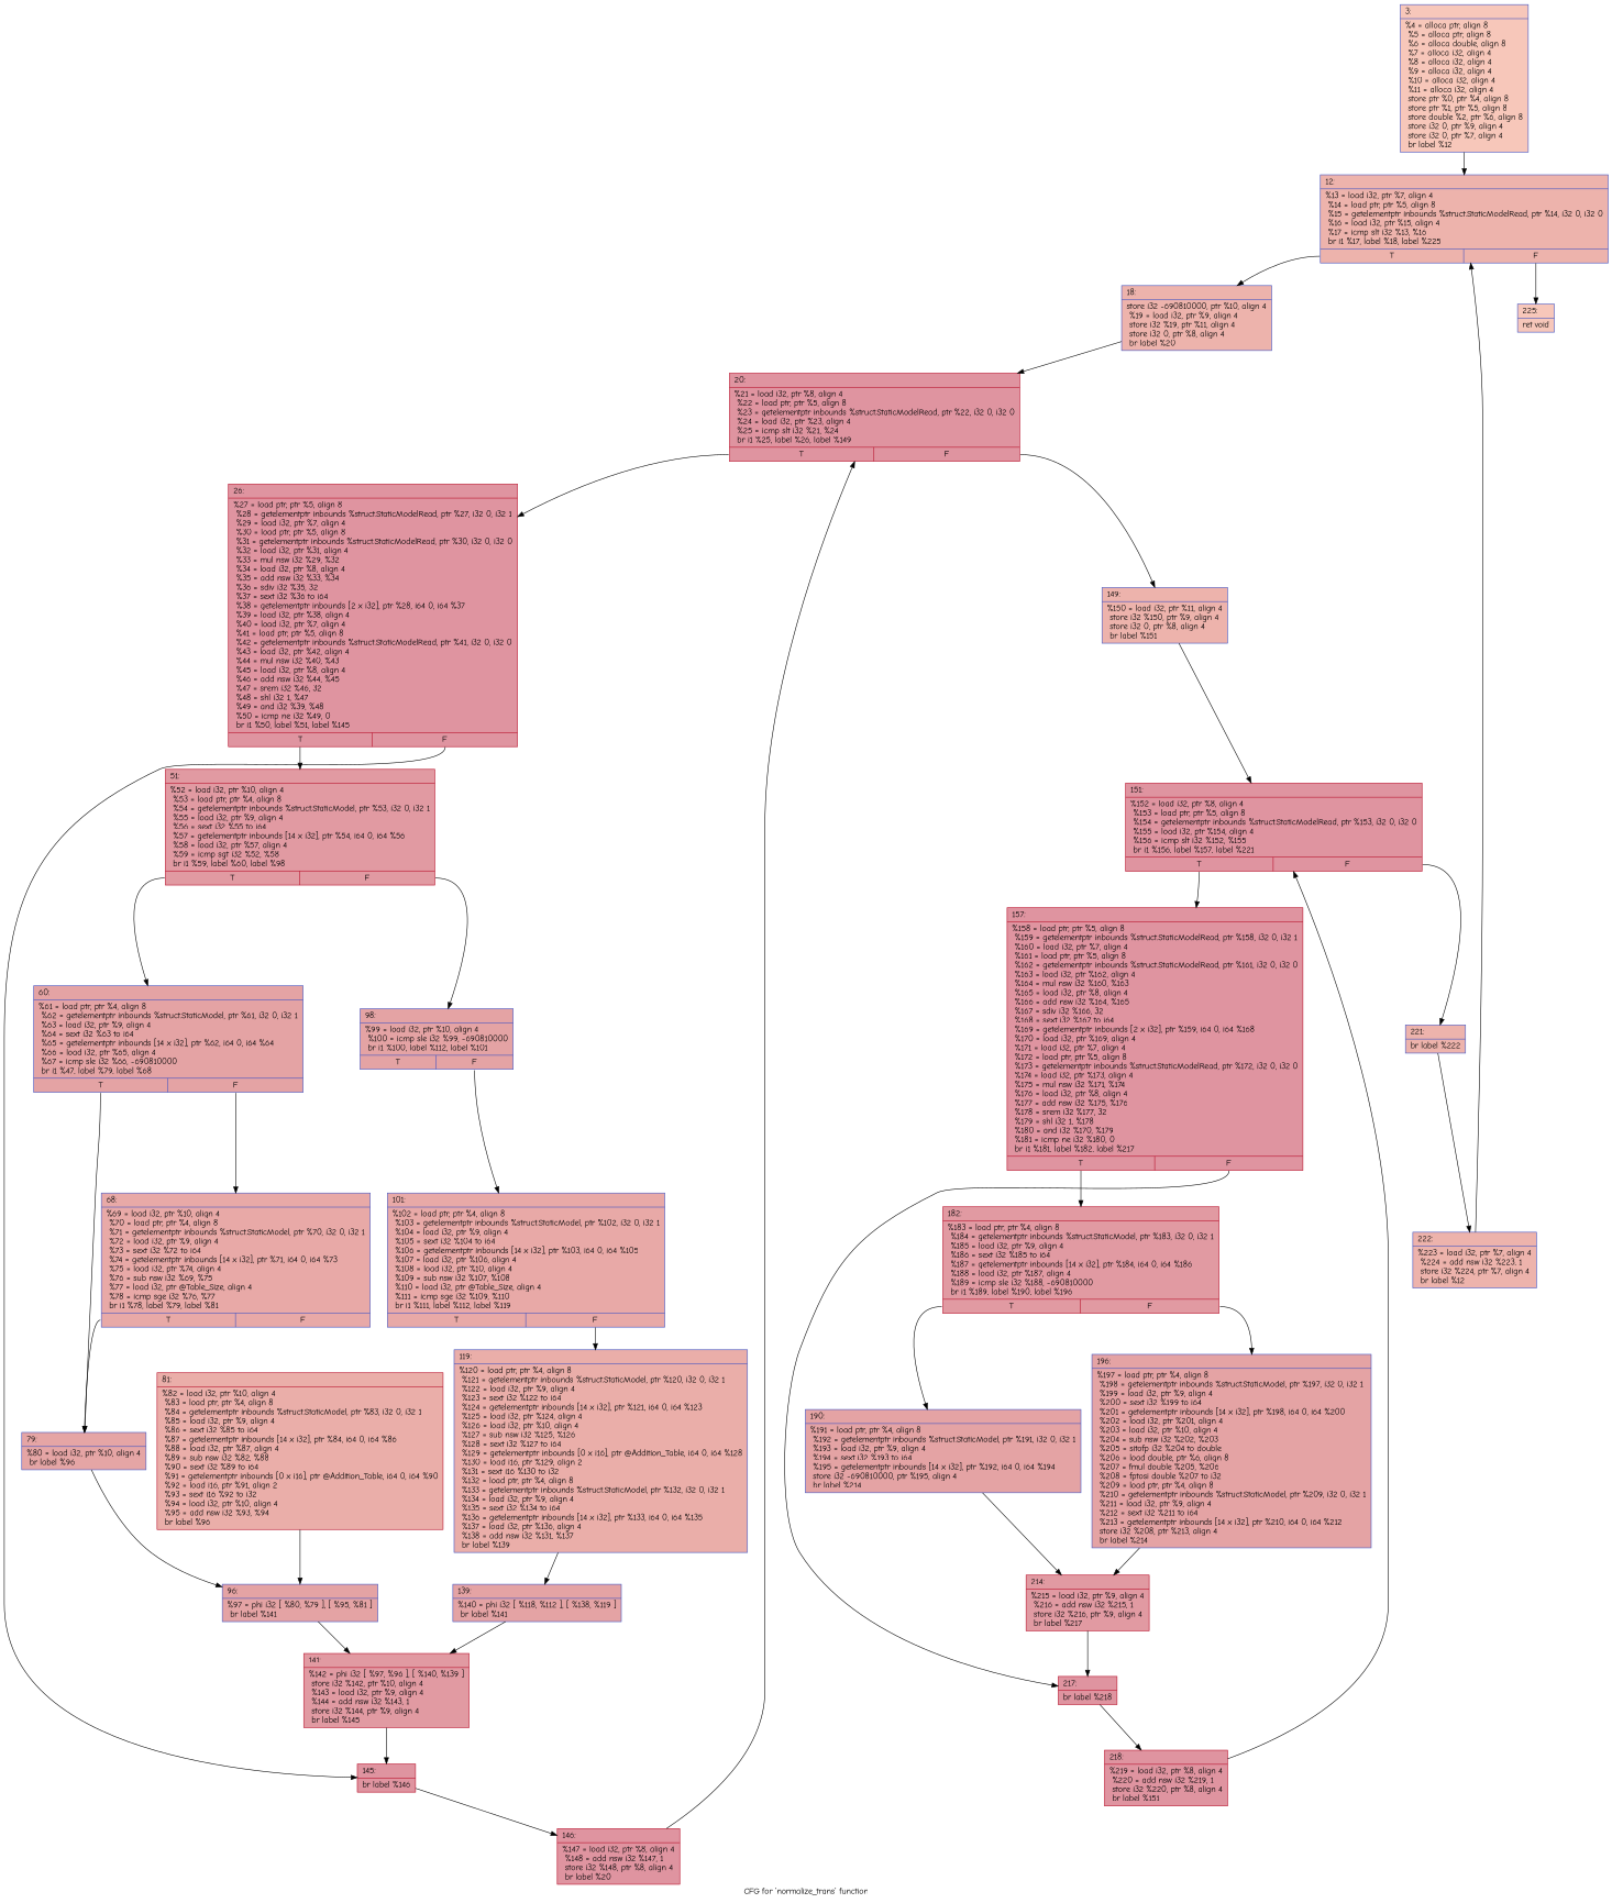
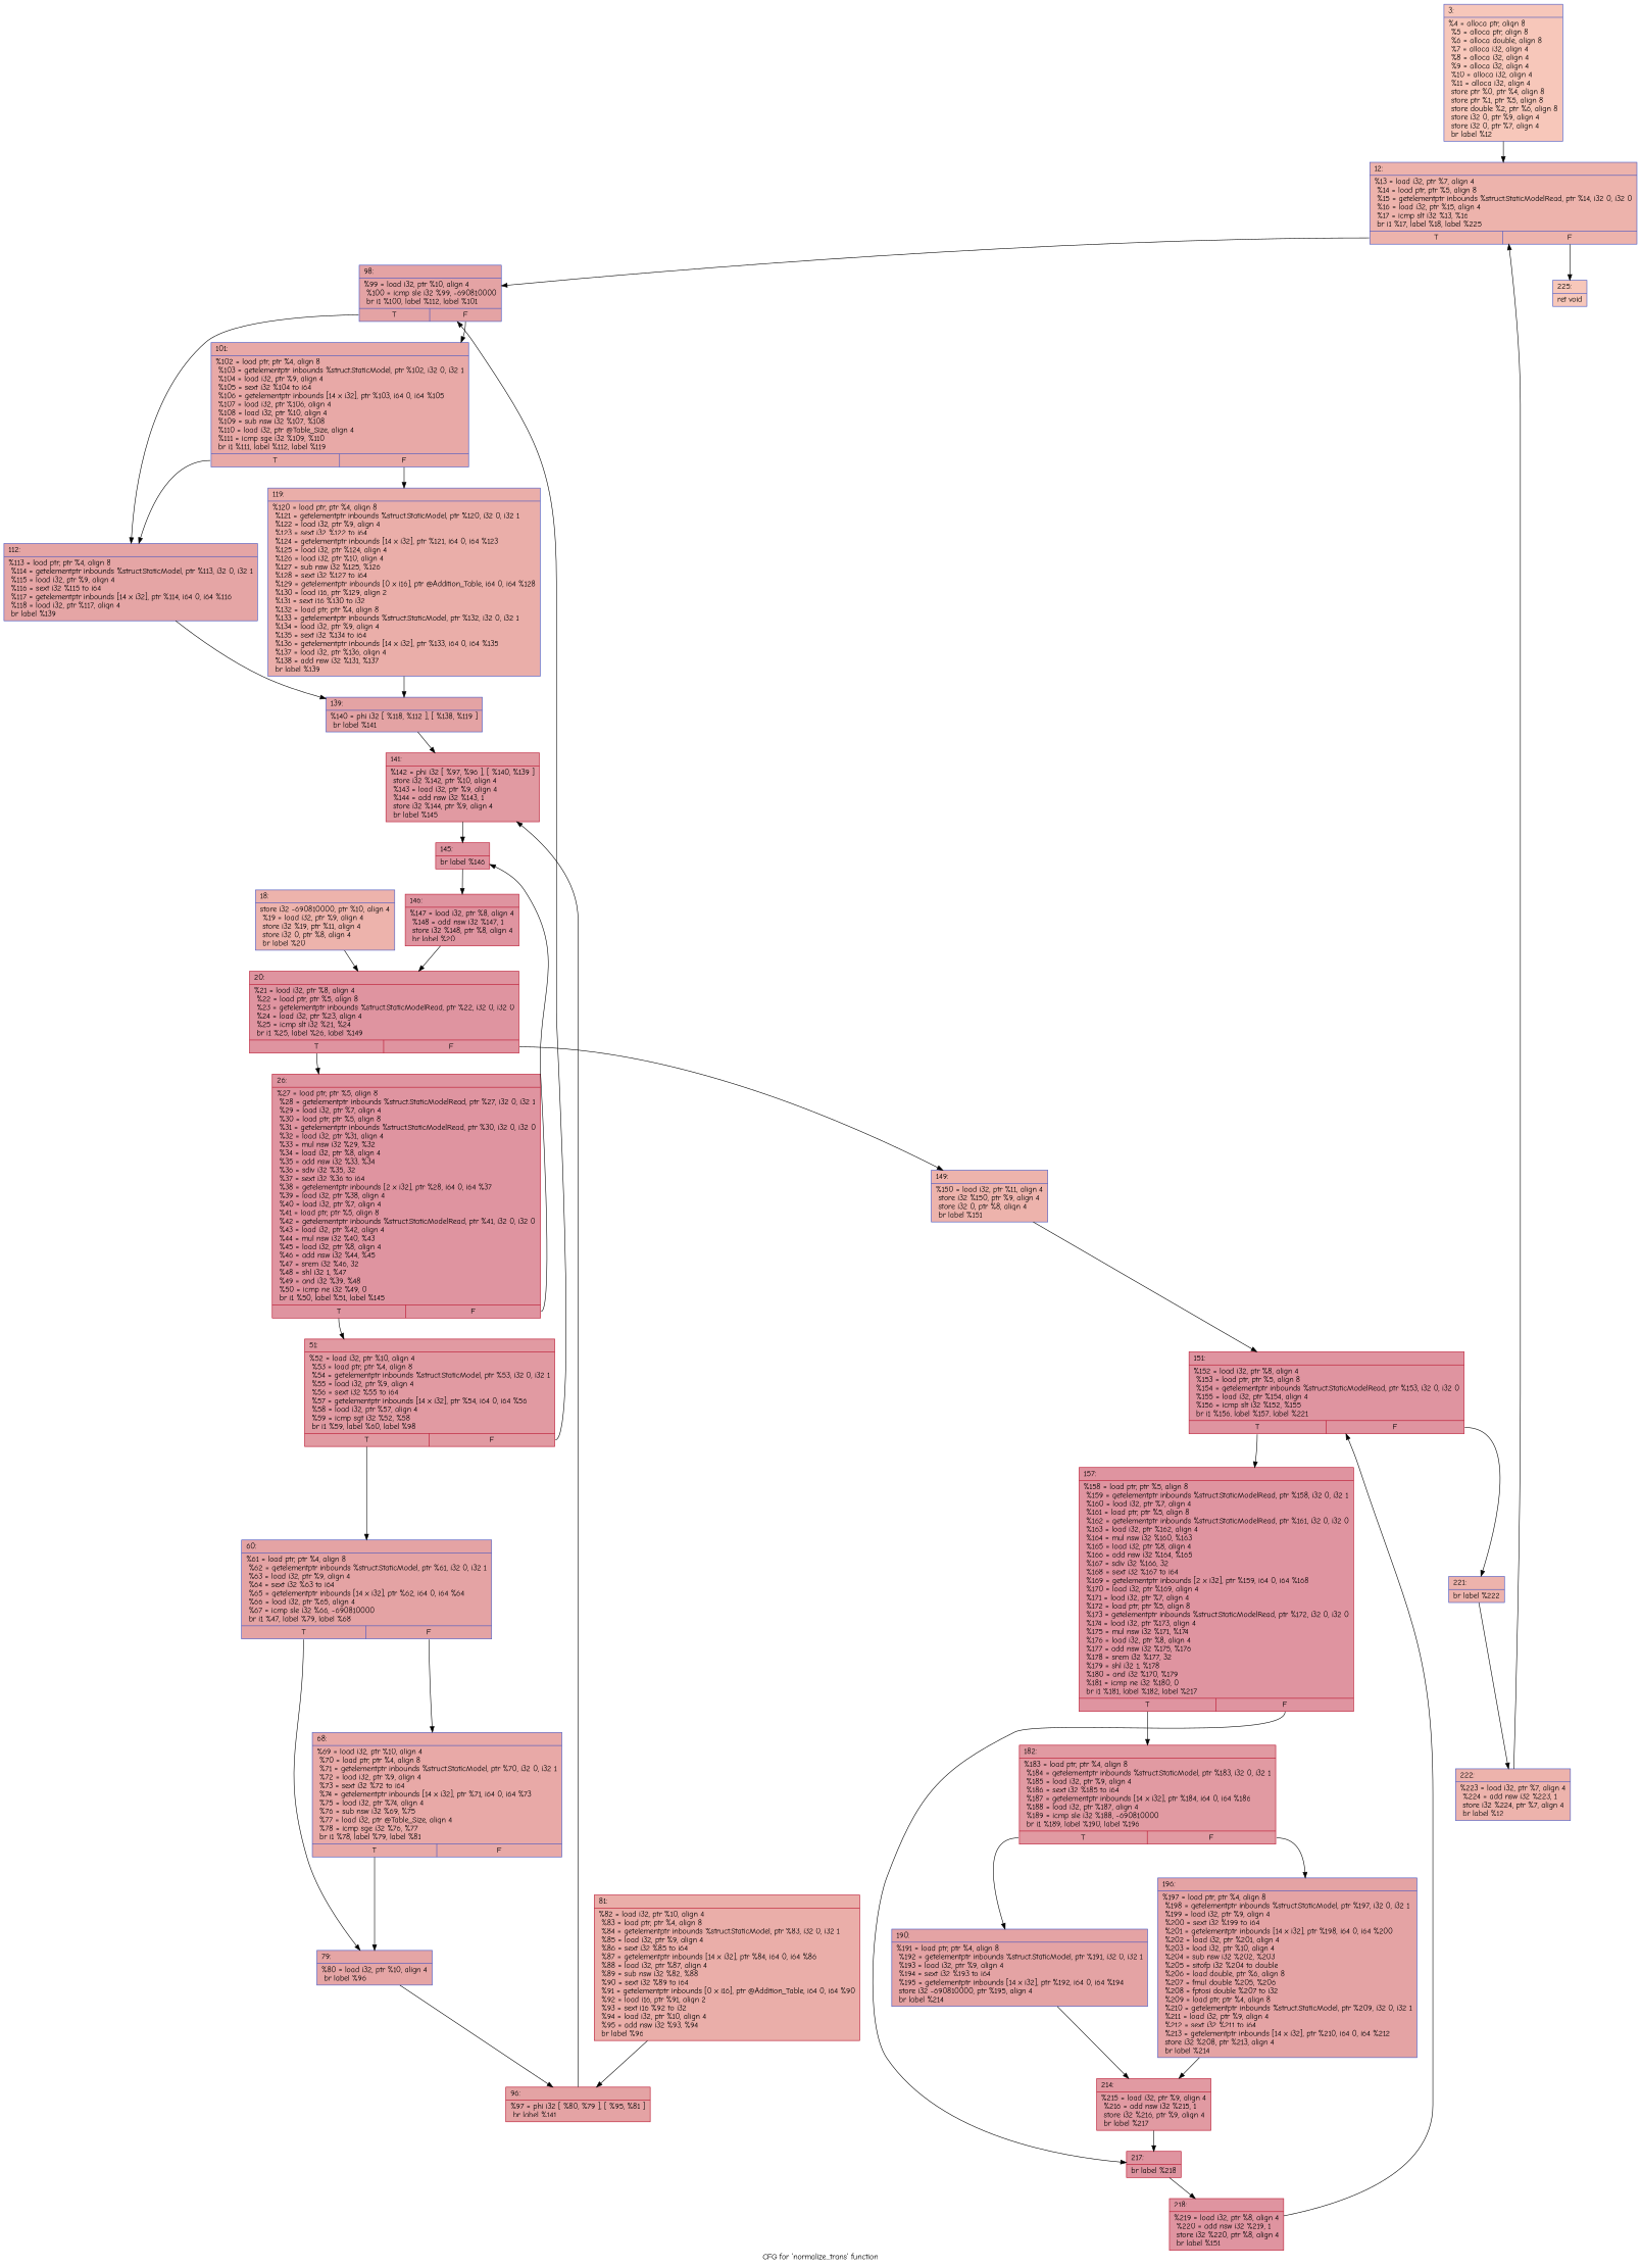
  digraph {
    fontname="Comic Neue"
    label="CFG for 'normalize_trans' function"
    node [color="#3d50c3ff" fillcolor="#b70d2870" fontname="Comic Neue" shape=record style=filled]
    edge [fontname="Comic Neue"]
    n1 [fillcolor="#ec7f6370" label="{3:\l|  %4 = alloca ptr, align 8\l  %5 = alloca ptr, align 8\l  %6 = alloca double, align 8\l  %7 = alloca i32, align 4\l  %8 = alloca i32, align 4\l  %9 = alloca i32, align 4\l  %10 = alloca i32, align 4\l  %11 = alloca i32, align 4\l  store ptr %0, ptr %4, align 8\l  store ptr %1, ptr %5, align 8\l  store double %2, ptr %6, align 8\l  store i32 0, ptr %9, align 4\l  store i32 0, ptr %7, align 4\l  br label %12\l}"]
    n2 [fillcolor="#d6524470" label="{12:\l|  %13 = load i32, ptr %7, align 4\l  %14 = load ptr, ptr %5, align 8\l  %15 = getelementptr inbounds %struct.StaticModelRead, ptr %14, i32 0, i32 0\l  %16 = load i32, ptr %15, align 4\l  %17 = icmp slt i32 %13, %16\l  br i1 %17, label %18, label %225\l|{<s0>T|<s1>F}}"]
    n3 [fillcolor="#d6524470" label="{18:\l|  store i32 -690810000, ptr %10, align 4\l  %19 = load i32, ptr %9, align 4\l  store i32 %19, ptr %11, align 4\l  store i32 0, ptr %8, align 4\l  br label %20\l}"]
    n4 [fillcolor="#ec7f6370" label="{225:\l|  ret void\l}"]
    n5 [color="#b70d28ff" label="{20:\l|  %21 = load i32, ptr %8, align 4\l  %22 = load ptr, ptr %5, align 8\l  %23 = getelementptr inbounds %struct.StaticModelRead, ptr %22, i32 0, i32 0\l  %24 = load i32, ptr %23, align 4\l  %25 = icmp slt i32 %21, %24\l  br i1 %25, label %26, label %149\l|{<s0>T|<s1>F}}"]
    n6 [color="#b70d28ff" label="{26:\l|  %27 = load ptr, ptr %5, align 8\l  %28 = getelementptr inbounds %struct.StaticModelRead, ptr %27, i32 0, i32 1\l  %29 = load i32, ptr %7, align 4\l  %30 = load ptr, ptr %5, align 8\l  %31 = getelementptr inbounds %struct.StaticModelRead, ptr %30, i32 0, i32 0\l  %32 = load i32, ptr %31, align 4\l  %33 = mul nsw i32 %29, %32\l  %34 = load i32, ptr %8, align 4\l  %35 = add nsw i32 %33, %34\l  %36 = sdiv i32 %35, 32\l  %37 = sext i32 %36 to i64\l  %38 = getelementptr inbounds [2 x i32], ptr %28, i64 0, i64 %37\l  %39 = load i32, ptr %38, align 4\l  %40 = load i32, ptr %7, align 4\l  %41 = load ptr, ptr %5, align 8\l  %42 = getelementptr inbounds %struct.StaticModelRead, ptr %41, i32 0, i32 0\l  %43 = load i32, ptr %42, align 4\l  %44 = mul nsw i32 %40, %43\l  %45 = load i32, ptr %8, align 4\l  %46 = add nsw i32 %44, %45\l  %47 = srem i32 %46, 32\l  %48 = shl i32 1, %47\l  %49 = and i32 %39, %48\l  %50 = icmp ne i32 %49, 0\l  br i1 %50, label %51, label %145\l|{<s0>T|<s1>F}}"]
    n7 [fillcolor="#d6524470" label="{149:\l|  %150 = load i32, ptr %11, align 4\l  store i32 %150, ptr %9, align 4\l  store i32 0, ptr %8, align 4\l  br label %151\l}"]
    n8 [color="#b70d28ff" fillcolor="#bb1b2c70" label="{51:\l|  %52 = load i32, ptr %10, align 4\l  %53 = load ptr, ptr %4, align 8\l  %54 = getelementptr inbounds %struct.StaticModel, ptr %53, i32 0, i32 1\l  %55 = load i32, ptr %9, align 4\l  %56 = sext i32 %55 to i64\l  %57 = getelementptr inbounds [14 x i32], ptr %54, i64 0, i64 %56\l  %58 = load i32, ptr %57, align 4\l  %59 = icmp sgt i32 %52, %58\l  br i1 %59, label %60, label %98\l|{<s0>T|<s1>F}}"]
    n9 [color="#b70d28ff" label="{145:\l|  br label %146\l}"]
    n10 [color="#b70d28ff" label="{151:\l|  %152 = load i32, ptr %8, align 4\l  %153 = load ptr, ptr %5, align 8\l  %154 = getelementptr inbounds %struct.StaticModelRead, ptr %153, i32 0, i32 0\l  %155 = load i32, ptr %154, align 4\l  %156 = icmp slt i32 %152, %155\l  br i1 %156, label %157, label %221\l|{<s0>T|<s1>F}}"]
    n11 [fillcolor="#c32e3170" label="{60:\l|  %61 = load ptr, ptr %4, align 8\l  %62 = getelementptr inbounds %struct.StaticModel, ptr %61, i32 0, i32 1\l  %63 = load i32, ptr %9, align 4\l  %64 = sext i32 %63 to i64\l  %65 = getelementptr inbounds [14 x i32], ptr %62, i64 0, i64 %64\l  %66 = load i32, ptr %65, align 4\l  %67 = icmp sle i32 %66, -690810000\l  br i1 %47, label %79, label %68\l|{<s0>T|<s1>F}}"]
    n12 [fillcolor="#c32e3170" label="{98:\l|  %99 = load i32, ptr %10, align 4\l  %100 = icmp sle i32 %99, -690810000\l  br i1 %100, label %112, label %101\l|{<s0>T|<s1>F}}"]
    n13 [color="#b70d28ff" label="{146:\l|  %147 = load i32, ptr %8, align 4\l  %148 = add nsw i32 %147, 1\l  store i32 %148, ptr %8, align 4\l  br label %20\l}"]
    n14 [color="#b70d28ff" label="{157:\l|  %158 = load ptr, ptr %5, align 8\l  %159 = getelementptr inbounds %struct.StaticModelRead, ptr %158, i32 0, i32 1\l  %160 = load i32, ptr %7, align 4\l  %161 = load ptr, ptr %5, align 8\l  %162 = getelementptr inbounds %struct.StaticModelRead, ptr %161, i32 0, i32 0\l  %163 = load i32, ptr %162, align 4\l  %164 = mul nsw i32 %160, %163\l  %165 = load i32, ptr %8, align 4\l  %166 = add nsw i32 %164, %165\l  %167 = sdiv i32 %166, 32\l  %168 = sext i32 %167 to i64\l  %169 = getelementptr inbounds [2 x i32], ptr %159, i64 0, i64 %168\l  %170 = load i32, ptr %169, align 4\l  %171 = load i32, ptr %7, align 4\l  %172 = load ptr, ptr %5, align 8\l  %173 = getelementptr inbounds %struct.StaticModelRead, ptr %172, i32 0, i32 0\l  %174 = load i32, ptr %173, align 4\l  %175 = mul nsw i32 %171, %174\l  %176 = load i32, ptr %8, align 4\l  %177 = add nsw i32 %175, %176\l  %178 = srem i32 %177, 32\l  %179 = shl i32 1, %178\l  %180 = and i32 %170, %179\l  %181 = icmp ne i32 %180, 0\l  br i1 %181, label %182, label %217\l|{<s0>T|<s1>F}}"]
    n15 [fillcolor="#d6524470" label="{221:\l|  br label %222\l}"]
    n16 [fillcolor="#c5333470" label="{79:\l|  %80 = load i32, ptr %10, align 4\l  br label %96\l}"]
    n17 [fillcolor="#ca3b3770" label="{68:\l|  %69 = load i32, ptr %10, align 4\l  %70 = load ptr, ptr %4, align 8\l  %71 = getelementptr inbounds %struct.StaticModel, ptr %70, i32 0, i32 1\l  %72 = load i32, ptr %9, align 4\l  %73 = sext i32 %72 to i64\l  %74 = getelementptr inbounds [14 x i32], ptr %71, i64 0, i64 %73\l  %75 = load i32, ptr %74, align 4\l  %76 = sub nsw i32 %69, %75\l  %77 = load i32, ptr @Table_Size, align 4\l  %78 = icmp sge i32 %76, %77\l  br i1 %78, label %79, label %81\l|{<s0>T|<s1>F}}"]
+   n18 [fillcolor="#c5333470" label="{112:\l|  %113 = load ptr, ptr %4, align 8\l  %114 = getelementptr inbounds %struct.StaticModel, ptr %113, i32 0, i32 1\l  %115 = load i32, ptr %9, align 4\l  %116 = sext i32 %115 to i64\l  %117 = getelementptr inbounds [14 x i32], ptr %114, i64 0, i64 %116\l  %118 = load i32, ptr %117, align 4\l  br label %139\l}"]
    n19 [fillcolor="#ca3b3770" label="{101:\l|  %102 = load ptr, ptr %4, align 8\l  %103 = getelementptr inbounds %struct.StaticModel, ptr %102, i32 0, i32 1\l  %104 = load i32, ptr %9, align 4\l  %105 = sext i32 %104 to i64\l  %106 = getelementptr inbounds [14 x i32], ptr %103, i64 0, i64 %105\l  %107 = load i32, ptr %106, align 4\l  %108 = load i32, ptr %10, align 4\l  %109 = sub nsw i32 %107, %108\l  %110 = load i32, ptr @Table_Size, align 4\l  %111 = icmp sge i32 %109, %110\l  br i1 %111, label %112, label %119\l|{<s0>T|<s1>F}}"]
-   n20 [fillcolor="#c32e3170" label="{96:\l|  %97 = phi i32 [ %80, %79 ], [ %95, %81 ]\l  br label %141\l}"]
+   n20 [color="#b70d28ff" fillcolor="#c32e3170" label="{96:\l|  %97 = phi i32 [ %80, %79 ], [ %95, %81 ]\l  br label %141\l}"]
    n21 [fillcolor="#c32e3170" label="{139:\l|  %140 = phi i32 [ %118, %112 ], [ %138, %119 ]\l  br label %141\l}"]
    n22 [fillcolor="#d0473d70" label="{119:\l|  %120 = load ptr, ptr %4, align 8\l  %121 = getelementptr inbounds %struct.StaticModel, ptr %120, i32 0, i32 1\l  %122 = load i32, ptr %9, align 4\l  %123 = sext i32 %122 to i64\l  %124 = getelementptr inbounds [14 x i32], ptr %121, i64 0, i64 %123\l  %125 = load i32, ptr %124, align 4\l  %126 = load i32, ptr %10, align 4\l  %127 = sub nsw i32 %125, %126\l  %128 = sext i32 %127 to i64\l  %129 = getelementptr inbounds [0 x i16], ptr @Addition_Table, i64 0, i64 %128\l  %130 = load i16, ptr %129, align 2\l  %131 = sext i16 %130 to i32\l  %132 = load ptr, ptr %4, align 8\l  %133 = getelementptr inbounds %struct.StaticModel, ptr %132, i32 0, i32 1\l  %134 = load i32, ptr %9, align 4\l  %135 = sext i32 %134 to i64\l  %136 = getelementptr inbounds [14 x i32], ptr %133, i64 0, i64 %135\l  %137 = load i32, ptr %136, align 4\l  %138 = add nsw i32 %131, %137\l  br label %139\l}"]
    n23 [color="#b70d28ff" fillcolor="#bb1b2c70" label="{141:\l|  %142 = phi i32 [ %97, %96 ], [ %140, %139 ]\l  store i32 %142, ptr %10, align 4\l  %143 = load i32, ptr %9, align 4\l  %144 = add nsw i32 %143, 1\l  store i32 %144, ptr %9, align 4\l  br label %145\l}"]
    n24 [color="#b70d28ff" fillcolor="#d0473d70" label="{81:\l|  %82 = load i32, ptr %10, align 4\l  %83 = load ptr, ptr %4, align 8\l  %84 = getelementptr inbounds %struct.StaticModel, ptr %83, i32 0, i32 1\l  %85 = load i32, ptr %9, align 4\l  %86 = sext i32 %85 to i64\l  %87 = getelementptr inbounds [14 x i32], ptr %84, i64 0, i64 %86\l  %88 = load i32, ptr %87, align 4\l  %89 = sub nsw i32 %82, %88\l  %90 = sext i32 %89 to i64\l  %91 = getelementptr inbounds [0 x i16], ptr @Addition_Table, i64 0, i64 %90\l  %92 = load i16, ptr %91, align 2\l  %93 = sext i16 %92 to i32\l  %94 = load i32, ptr %10, align 4\l  %95 = add nsw i32 %93, %94\l  br label %96\l}"]
    n25 [color="#b70d28ff" fillcolor="#bb1b2c70" label="{182:\l|  %183 = load ptr, ptr %4, align 8\l  %184 = getelementptr inbounds %struct.StaticModel, ptr %183, i32 0, i32 1\l  %185 = load i32, ptr %9, align 4\l  %186 = sext i32 %185 to i64\l  %187 = getelementptr inbounds [14 x i32], ptr %184, i64 0, i64 %186\l  %188 = load i32, ptr %187, align 4\l  %189 = icmp sle i32 %188, -690810000\l  br i1 %189, label %190, label %196\l|{<s0>T|<s1>F}}"]
    n26 [color="#b70d28ff" label="{217:\l|  br label %218\l}"]
    n27 [fillcolor="#d6524470" label="{222:\l|  %223 = load i32, ptr %7, align 4\l  %224 = add nsw i32 %223, 1\l  store i32 %224, ptr %7, align 4\l  br label %12\l}"]
    n28 [fillcolor="#c32e3170" label="{190:\l|  %191 = load ptr, ptr %4, align 8\l  %192 = getelementptr inbounds %struct.StaticModel, ptr %191, i32 0, i32 1\l  %193 = load i32, ptr %9, align 4\l  %194 = sext i32 %193 to i64\l  %195 = getelementptr inbounds [14 x i32], ptr %192, i64 0, i64 %194\l  store i32 -690810000, ptr %195, align 4\l  br label %214\l}"]
    n29 [fillcolor="#c32e3170" label="{196:\l|  %197 = load ptr, ptr %4, align 8\l  %198 = getelementptr inbounds %struct.StaticModel, ptr %197, i32 0, i32 1\l  %199 = load i32, ptr %9, align 4\l  %200 = sext i32 %199 to i64\l  %201 = getelementptr inbounds [14 x i32], ptr %198, i64 0, i64 %200\l  %202 = load i32, ptr %201, align 4\l  %203 = load i32, ptr %10, align 4\l  %204 = sub nsw i32 %202, %203\l  %205 = sitofp i32 %204 to double\l  %206 = load double, ptr %6, align 8\l  %207 = fmul double %205, %206\l  %208 = fptosi double %207 to i32\l  %209 = load ptr, ptr %4, align 8\l  %210 = getelementptr inbounds %struct.StaticModel, ptr %209, i32 0, i32 1\l  %211 = load i32, ptr %9, align 4\l  %212 = sext i32 %211 to i64\l  %213 = getelementptr inbounds [14 x i32], ptr %210, i64 0, i64 %212\l  store i32 %208, ptr %213, align 4\l  br label %214\l}"]
    n30 [color="#b70d28ff" label="{218:\l|  %219 = load i32, ptr %8, align 4\l  %220 = add nsw i32 %219, 1\l  store i32 %220, ptr %8, align 4\l  br label %151\l}"]
    n31 [color="#b70d28ff" fillcolor="#bb1b2c70" label="{214:\l|  %215 = load i32, ptr %9, align 4\l  %216 = add nsw i32 %215, 1\l  store i32 %216, ptr %9, align 4\l  br label %217\l}"]
    n1 -> n2
-   n2 -> n3 [tailport=s0]
+   n2 -> n12 [tailport=s0]
    n2 -> n4 [tailport=s1]
    n3 -> n5
    n5 -> n6 [tailport=s0]
    n5 -> n7 [tailport=s1]
    n6 -> n8 [tailport=s0]
    n6 -> n9 [tailport=s1]
    n7 -> n10
    n8 -> n11 [tailport=s0]
    n8 -> n12 [tailport=s1]
    n9 -> n13
    n10 -> n14 [tailport=s0]
    n10 -> n15 [tailport=s1]
    n11 -> n16 [tailport=s0]
    n11 -> n17 [tailport=s1]
+   n12 -> n18 [tailport=s0]
    n12 -> n19 [tailport=s1]
    n13 -> n5
    n14 -> n25 [tailport=s0]
    n14 -> n26 [tailport=s1]
    n15 -> n27
    n16 -> n20
    n17 -> n16 [tailport=s0]
+   n18 -> n21
+   n19 -> n18 [tailport=s0]
    n19 -> n22 [tailport=s1]
    n20 -> n23
    n21 -> n23
    n22 -> n21
    n23 -> n9
    n24 -> n20
    n25 -> n28 [tailport=s0]
    n25 -> n29 [tailport=s1]
    n26 -> n30
    n27 -> n2
    n28 -> n31
    n29 -> n31
    n30 -> n10
    n31 -> n26
  }
